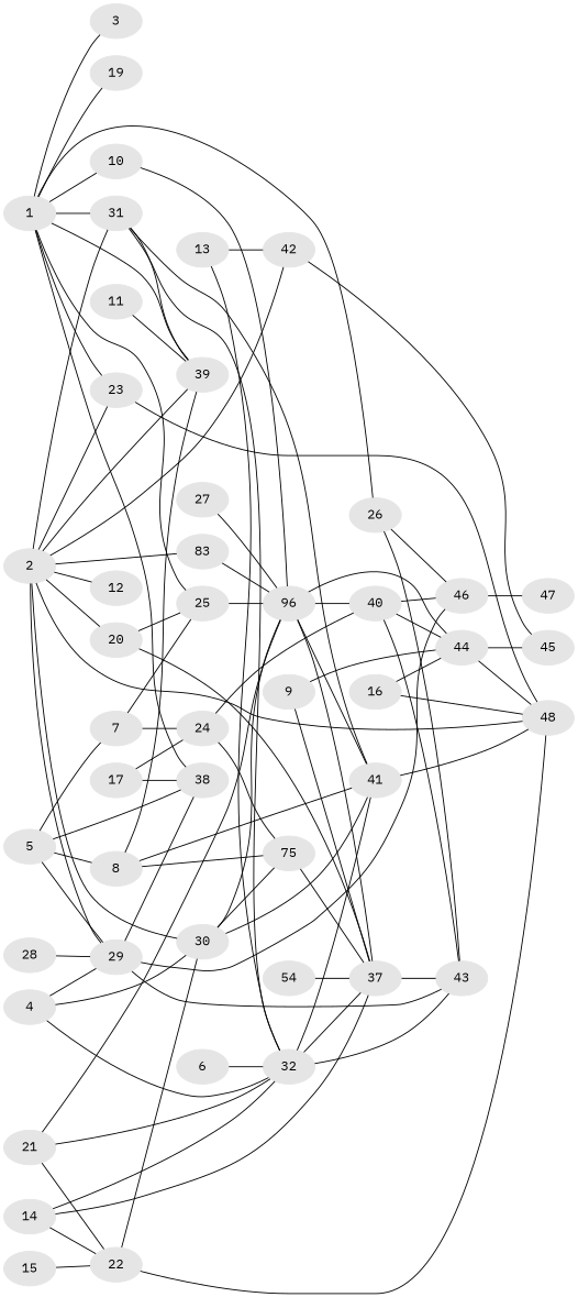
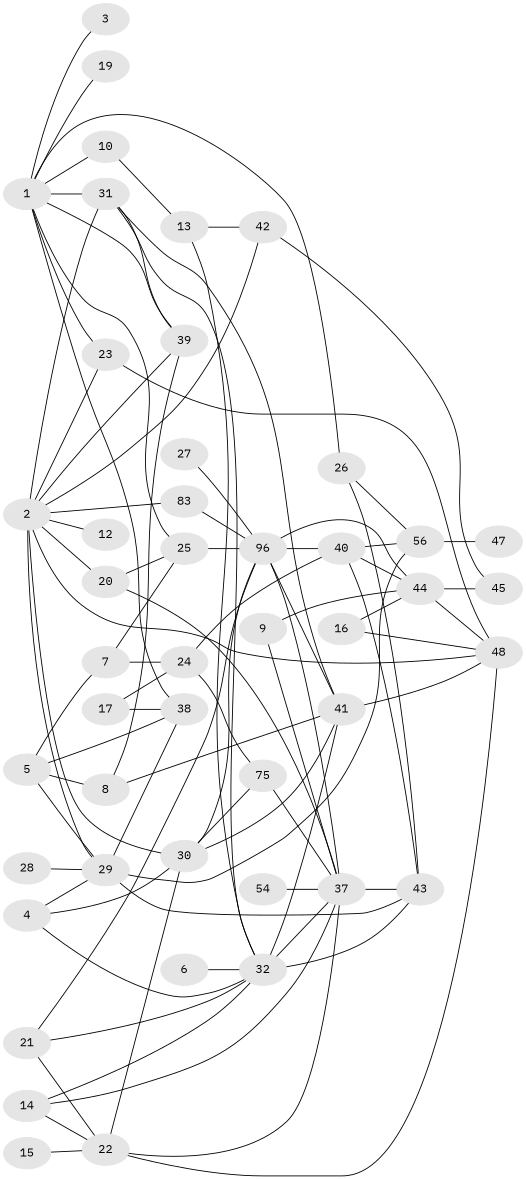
  graph {
    fontname="IBM Plex Mono"
    rankdir=LR
    node [color=gray90 fontname="IBM Plex Mono" style=filled]
    edge [fontname="IBM Plex Mono" weight=1.0]
    1
    3
    10
    19
    23
    25
    26
    31
    38
    39
    n11 [label=96]
    48
    43
-   46
+   46 [label=56]
    32
    41
    2
    12
    20
    29
    30
    n22 [label=83]
    42
    37
    n25 [label=75]
    45
    4
    5
    7
    8
    24
    6
    40
    9
    44
-   11
    13
    14
    22
    15
    16
    17
    21
    47
    27
    28
    n47 [label=54]
    1 -- 3
    1 -- 10
    1 -- 19
    1 -- 23
    1 -- 25
    1 -- 26
    1 -- 31
    1 -- 38
    1 -- 39
-   10 -- n11
+   10 -- 13
    23 -- 48
    25 -- n11
    26 -- 43
    26 -- 46
    31 -- 39
    31 -- 32
    31 -- 41
    n11 -- 41
    n11 -- 37
    n11 -- 40
    n11 -- 44
    46 -- 47
    32 -- 43
    32 -- 41 [weight=2.0]
    32 -- 37
    41 -- 48
    2 -- 23
    2 -- 31
    2 -- 39
    2 -- 48
    2 -- 12
    2 -- 20
    2 -- 29
    2 -- 30
    2 -- n22
    2 -- 42
    20 -- 25
    20 -- 37
    29 -- 38
    29 -- 43
    29 -- 46
    30 -- n11
    30 -- 41
    30 -- n25
    n22 -- n11
    42 -- 45
    37 -- 43
    n25 -- 37
    4 -- 32
    4 -- 29
    4 -- 30
    5 -- 38
    5 -- 29
    5 -- 7
    5 -- 8
    7 -- 25
    7 -- 24
    8 -- 39
    8 -- 41
-   8 -- n25
    24 -- n25
    24 -- 40
    6 -- 32
    40 -- 43
    40 -- 46
    40 -- 44
    9 -- 37
    9 -- 44
    44 -- 48
    44 -- 45
-   11 -- 39
    13 -- 32
    13 -- 42
    14 -- 32
    14 -- 37
    14 -- 22
    22 -- 48
    22 -- 30
+   22 -- 37
    15 -- 22
    16 -- 48
    16 -- 44
    17 -- 38
    17 -- 24
    21 -- n11
    21 -- 32
    21 -- 22
    27 -- n11
    28 -- 29
    n47 -- 37
  }
